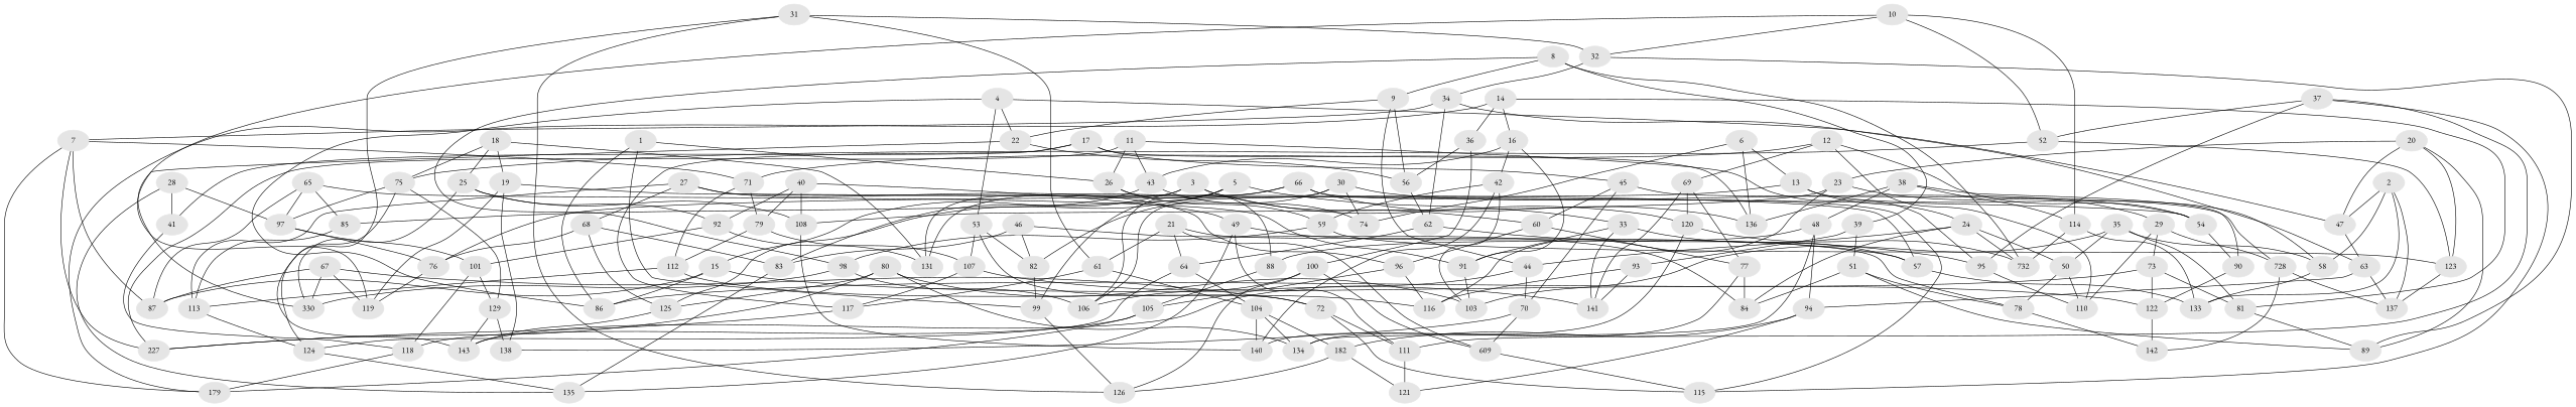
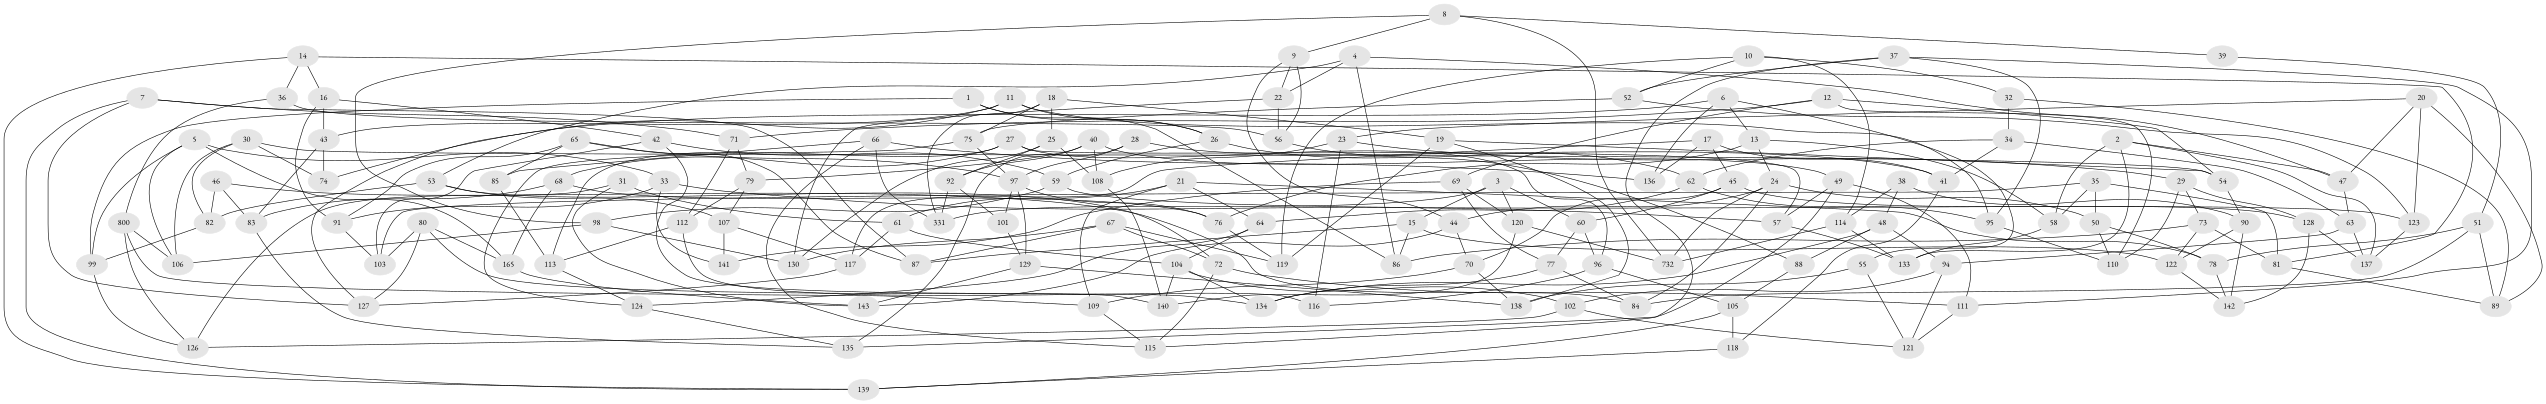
  graph {
    fontname="EB Garamond"
    node [color=gray90 fontname="EB Garamond" style=filled]
    edge [fontname="EB Garamond"]
    1
    26
    86
    99
    59
    88
    39
    51
-   93
    126
    2
    47
    58
    133
    137
    63
    3
    15
    60
    120
-   131
+   131 [label=331]
    87
    122
    96
    77
    n26 [label=732]
    140
    4
    22
    53
    56
-   130 [label=330]
+   130
    82
    72
    107
    5
    33
    106
-   125
+   125 [label=165]
    91
    57
    141
    143
    6
    13
+   55
    74
    136
    24
    76
    138
    121
    7
    71
-   127 [label=227]
-   139 [label=179]
+   127
+   139
    79
    112
    8
    9
    98
    44
    70
    62
    10
    32
    52
    114
    119
    89
    34
    75
    123
    11
    43
    95
    83
    110
    12
    54
    69
    90
    50
    84
    14
    16
    36
    81
    42
-   100
+   100 [label=800]
    142
    103
    17
    41
    45
    117
    118
-   128 [label=728]
+   128
    18
    19
    25
    108
    92
    97
    124
    129
    20
    23
    29
    116
    21
    61
    64
    78
-   109 [label=609]
+   109
    104
    115
    73
    101
    105
    27
    68
    113
    28
    135
    30
    31
    94
    35
    37
    111
    38
    48
    134
    40
    49
    46
-   102 [label=182]
+   102
    85
    65
    66
    67
    80
    1 -- 26
    1 -- 86
    1 -- 99
    26 -- 59
    26 -- 88
    99 -- 126
    59 -- 98
    59 -- 123
    88 -- 105
    39 -- 51
-   39 -- 93
    51 -- 89
    51 -- 84
    51 -- 78
-   93 -- 141
-   93 -- 116
    2 -- 47
    2 -- 58
    2 -- 133
    2 -- 137
    47 -- 63
    58 -- 133
    63 -- 137
    63 -- 94
    3 -- 15
    3 -- 60
    3 -- 120
    3 -- 131
    15 -- 86
    15 -- 87
    15 -- 122
    60 -- 96
    60 -- 77
    120 -- n26
    120 -- 140
    122 -- 142
    96 -- 116
    96 -- 105
    77 -- 84
    77 -- 134
    4 -- 86
    4 -- 47
    4 -- 22
    4 -- 53
    22 -- 56
    22 -- 130
    53 -- 82
    53 -- 72
    53 -- 107
    56 -- 62
    82 -- 99
    72 -- 115
    72 -- 111
    107 -- 141
    107 -- 117
    5 -- 99
    5 -- 33
    5 -- 106
    5 -- 125
    33 -- 91
    33 -- 57
    33 -- 141
    125 -- 143
    91 -- 103
    57 -- 133
    6 -- 13
+   6 -- 55
    6 -- 74
    6 -- 136
    13 -- 58
    13 -- 24
    13 -- 76
+   55 -- 138
+   55 -- 121
    24 -- n26
    24 -- 44
    24 -- 50
    24 -- 84
    76 -- 119
    7 -- 87
    7 -- 71
    7 -- 127
    7 -- 139
    71 -- 79
    71 -- 112
    79 -- 107
    79 -- 112
    112 -- 116
    112 -- 113
    8 -- 39
    8 -- n26
    8 -- 9
    8 -- 98
    9 -- 22
    9 -- 56
    9 -- 44
    98 -- 130
    98 -- 106
    44 -- 143
    44 -- 70
    70 -- 138
    70 -- 109
    62 -- 95
    62 -- 64
    10 -- 32
    10 -- 52
    10 -- 114
    10 -- 119
    32 -- 89
    32 -- 34
    52 -- 75
    52 -- 123
    114 -- 133
    114 -- n26
    34 -- 63
    34 -- 62
-   34 -- 7
+   34 -- 41
    75 -- 97
    75 -- 124
-   75 -- 129
+   97 -- 129
    123 -- 137
    11 -- 26
    11 -- 127
    11 -- 43
    11 -- 95
    43 -- 74
    43 -- 83
    95 -- 110
    83 -- 135
    12 -- 71
    12 -- 110
    12 -- 54
    12 -- 69
    54 -- 90
    69 -- 120
    69 -- 77
    69 -- 141
    90 -- 122
+   90 -- 142
    50 -- 110
    50 -- 78
    14 -- 139
    14 -- 16
    14 -- 36
    14 -- 81
    16 -- 91
    16 -- 43
    16 -- 42
    36 -- 56
    36 -- 100
    81 -- 89
    42 -- 59
    42 -- 140
    42 -- 103
    100 -- 126
    100 -- 106
    100 -- 109
    17 -- 136
    17 -- 41
    17 -- 45
    17 -- 117
    41 -- 118
    45 -- 60
    45 -- 70
    45 -- 128
    117 -- 127
    118 -- 139
    128 -- 137
    128 -- 142
    18 -- 131
    18 -- 75
    18 -- 19
    18 -- 25
    19 -- 138
    19 -- 119
    19 -- 54
    25 -- 130
    25 -- 108
    25 -- 92
    108 -- 140
    92 -- 131
    92 -- 101
    97 -- 76
    97 -- 101
    124 -- 135
    129 -- 143
    129 -- 138
    20 -- 47
    20 -- 89
    20 -- 123
    20 -- 23
    23 -- 108
    23 -- 29
    23 -- 116
    29 -- 110
    29 -- 128
    29 -- 73
    21 -- 61
    21 -- 64
    21 -- 78
    21 -- 109
    61 -- 117
    61 -- 104
    64 -- 124
    64 -- 104
    78 -- 142
    109 -- 115
    104 -- 140
    104 -- 134
    104 -- 102
    73 -- 86
    73 -- 122
    73 -- 81
-   101 -- 118
    101 -- 129
    105 -- 139
    105 -- 118
    27 -- 96
    27 -- 57
    27 -- 68
    27 -- 113
    68 -- 125
    68 -- 76
    68 -- 83
    113 -- 124
    28 -- 41
    28 -- 97
    28 -- 135
    30 -- 82
    30 -- 106
    30 -- 74
    30 -- 54
    31 -- 126
    31 -- 143
-   31 -- 32
    31 -- 61
    94 -- 121
    94 -- 102
    35 -- 58
    35 -- 50
    35 -- 81
    35 -- 103
    37 -- 52
    37 -- 95
    37 -- 115
    37 -- 111
    111 -- 121
-   38 -- 136
    38 -- 114
    38 -- 90
    38 -- 48
    48 -- 88
    48 -- 94
    48 -- 134
    40 -- 79
    40 -- 108
    40 -- 92
    40 -- 49
    49 -- 57
    49 -- 135
    49 -- 111
    46 -- 82
    46 -- 83
    46 -- 84
    102 -- 126
    102 -- 121
    85 -- 113
    65 -- 87
    65 -- 91
    65 -- 97
    65 -- 85
    66 -- 131
    66 -- 136
    66 -- 115
    66 -- 85
    67 -- 87
    67 -- 130
    67 -- 72
    67 -- 119
    80 -- 125
    80 -- 127
    80 -- 103
    80 -- 134
  }
